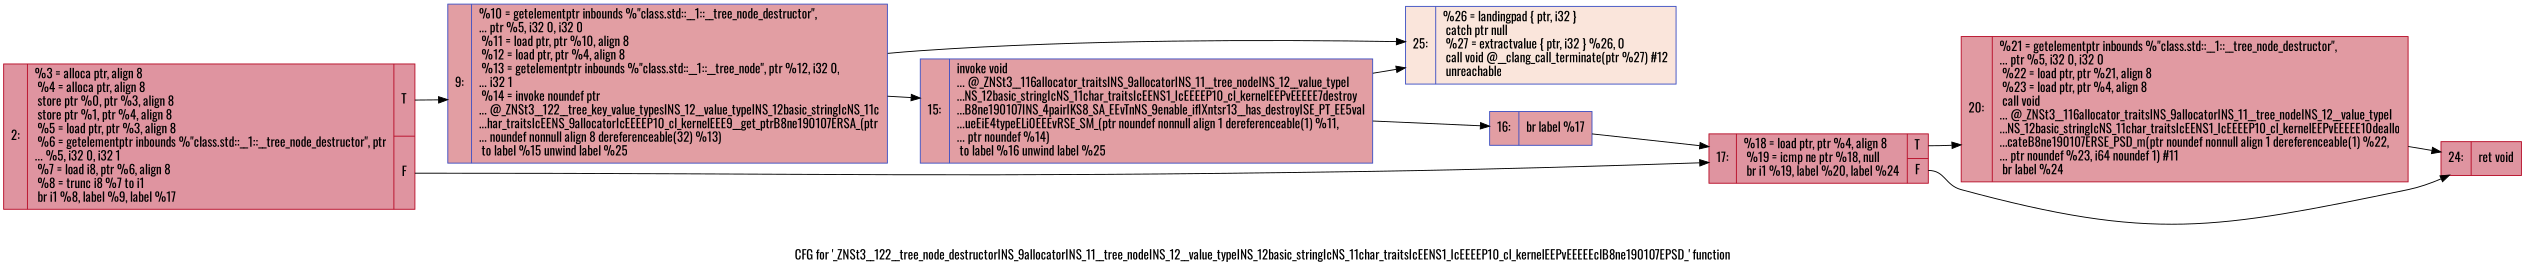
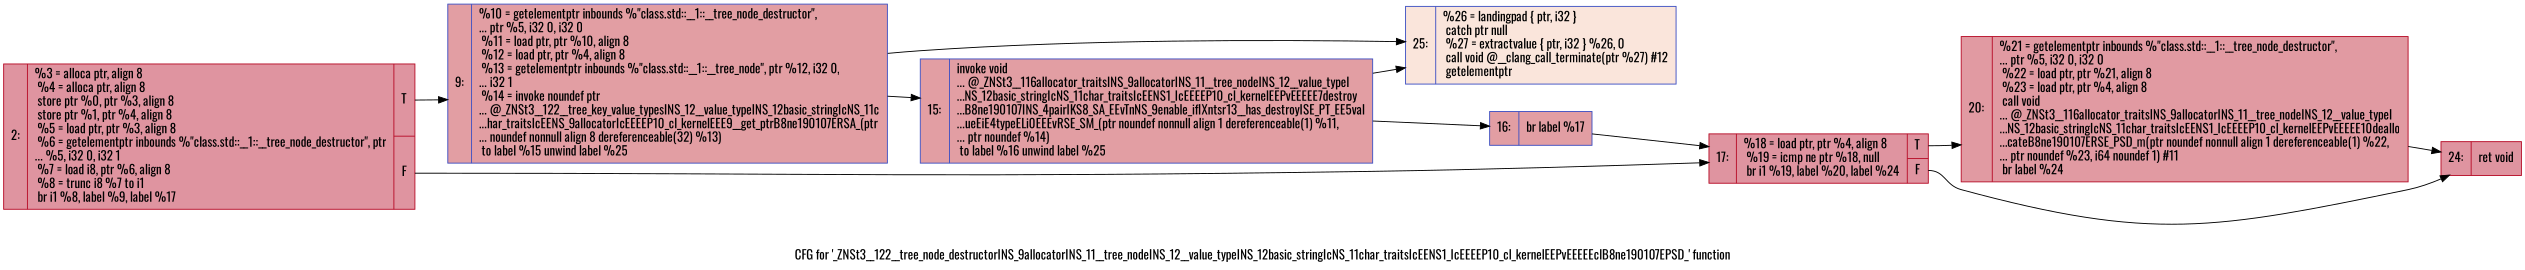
  digraph {
    label="CFG for '_ZNSt3__122__tree_node_destructorINS_9allocatorINS_11__tree_nodeINS_12__value_typeINS_12basic_stringIcNS_11char_traitsIcEENS1_IcEEEEP10_cl_kernelEEPvEEEEEclB8ne190107EPSD_' function"
    rankdir=LR
    fontname=Oswald
    node [color="#b70d28ff" fillcolor="#b70d2870" fontname=Oswald shape=record style=filled]
    edge [fontname=Oswald]
    n1 [label="{2:\l|  %3 = alloca ptr, align 8\l  %4 = alloca ptr, align 8\l  store ptr %0, ptr %3, align 8\l  store ptr %1, ptr %4, align 8\l  %5 = load ptr, ptr %3, align 8\l  %6 = getelementptr inbounds %\"class.std::__1::__tree_node_destructor\", ptr\l... %5, i32 0, i32 1\l  %7 = load i8, ptr %6, align 8\l  %8 = trunc i8 %7 to i1\l  br i1 %8, label %9, label %17\l|{<s0>T|<s1>F}}"]
    n2 [color="#3d50c3ff" fillcolor="#be242e70" label="{9:\l|  %10 = getelementptr inbounds %\"class.std::__1::__tree_node_destructor\",\l... ptr %5, i32 0, i32 0\l  %11 = load ptr, ptr %10, align 8\l  %12 = load ptr, ptr %4, align 8\l  %13 = getelementptr inbounds %\"class.std::__1::__tree_node\", ptr %12, i32 0,\l... i32 1\l  %14 = invoke noundef ptr\l... @_ZNSt3__122__tree_key_value_typesINS_12__value_typeINS_12basic_stringIcNS_11c\l...har_traitsIcEENS_9allocatorIcEEEEP10_cl_kernelEEE9__get_ptrB8ne190107ERSA_(ptr\l... noundef nonnull align 8 dereferenceable(32) %13)\l          to label %15 unwind label %25\l}"]
    n3 [label="{17:\l|  %18 = load ptr, ptr %4, align 8\l  %19 = icmp ne ptr %18, null\l  br i1 %19, label %20, label %24\l|{<s0>T|<s1>F}}"]
    n4 [color="#3d50c3ff" fillcolor="#be242e70" label="{15:\l|  invoke void\l... @_ZNSt3__116allocator_traitsINS_9allocatorINS_11__tree_nodeINS_12__value_typeI\l...NS_12basic_stringIcNS_11char_traitsIcEENS1_IcEEEEP10_cl_kernelEEPvEEEEE7destroy\l...B8ne190107INS_4pairIKS8_SA_EEvTnNS_9enable_ifIXntsr13__has_destroyISE_PT_EE5val\l...ueEiE4typeELi0EEEvRSE_SM_(ptr noundef nonnull align 1 dereferenceable(1) %11,\l... ptr noundef %14)\l          to label %16 unwind label %25\l}"]
-   n5 [color="#3d50c3ff" fillcolor="#f4c5ad70" label="{25:\l|  %26 = landingpad \{ ptr, i32 \}\l          catch ptr null\l  %27 = extractvalue \{ ptr, i32 \} %26, 0\l  call void @__clang_call_terminate(ptr %27) #12\l  unreachable\l}"]
+   n5 [color="#3d50c3ff" fillcolor="#f4c5ad70" label="{25:\l|  %26 = landingpad \{ ptr, i32 \}\l          catch ptr null\l  %27 = extractvalue \{ ptr, i32 \} %26, 0\l  call void @__clang_call_terminate(ptr %27) #12\l  getelementptr\l}"]
    n6 [fillcolor="#bb1b2c70" label="{20:\l|  %21 = getelementptr inbounds %\"class.std::__1::__tree_node_destructor\",\l... ptr %5, i32 0, i32 0\l  %22 = load ptr, ptr %21, align 8\l  %23 = load ptr, ptr %4, align 8\l  call void\l... @_ZNSt3__116allocator_traitsINS_9allocatorINS_11__tree_nodeINS_12__value_typeI\l...NS_12basic_stringIcNS_11char_traitsIcEENS1_IcEEEEP10_cl_kernelEEPvEEEEE10deallo\l...cateB8ne190107ERSE_PSD_m(ptr noundef nonnull align 1 dereferenceable(1) %22,\l... ptr noundef %23, i64 noundef 1) #11\l  br label %24\l}"]
    n7 [label="{24:\l|  ret void\l}"]
    n8 [color="#3d50c3ff" fillcolor="#be242e70" label="{16:\l|  br label %17\l}"]
    n1 -> n2 [tailport=s0]
    n1 -> n3 [tailport=s1]
    n2 -> n4
    n2 -> n5
    n3 -> n6 [tailport=s0]
    n3 -> n7 [tailport=s1]
    n4 -> n5
    n4 -> n8
    n6 -> n7
    n8 -> n3
  }
